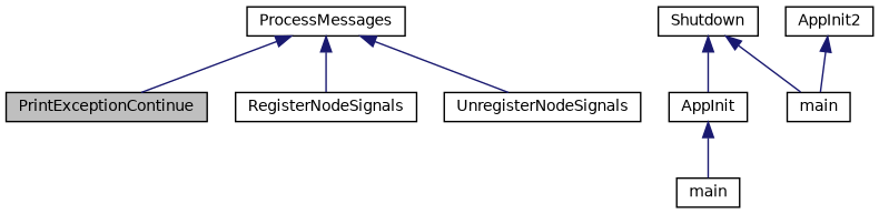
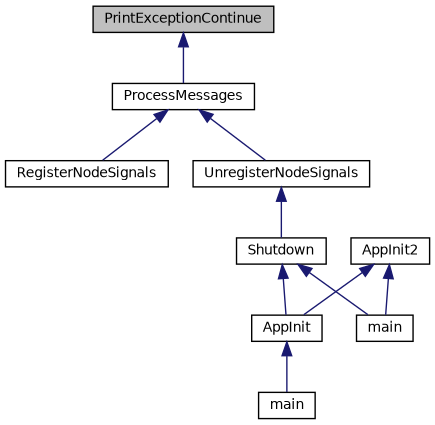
  digraph {
    rankdir=TB
    node [color=black fillcolor=white fontname=Helvetica fontsize=10 shape=record style=filled]
    edge [color=midnightblue dir=back fontname=Helvetica fontsize=10 labelfontname=Helvetica labelfontsize=10 style=solid]
    n1 [fillcolor=grey75 fontcolor=black height=0.2 label=PrintExceptionContinue width=0.4]
    n2 [height=0.2 label=ProcessMessages width=0.4]
    n3 [height=0.2 label=RegisterNodeSignals width=0.4]
    n4 [height=0.2 label=UnregisterNodeSignals width=0.4]
    n5 [height=0.2 label=Shutdown width=0.4]
    n6 [height=0.2 label=AppInit2 width=0.4]
    n7 [height=0.2 label=AppInit width=0.4]
    n8 [height=0.2 label=main width=0.4]
    n9 [height=0.2 label=main width=0.4]
-   n2 -> n1
+   n1 -> n2
    n2 -> n3
    n2 -> n4
+   n4 -> n5
    n5 -> n7
    n5 -> n8
+   n6 -> n7
    n6 -> n8
    n7 -> n9
  }
